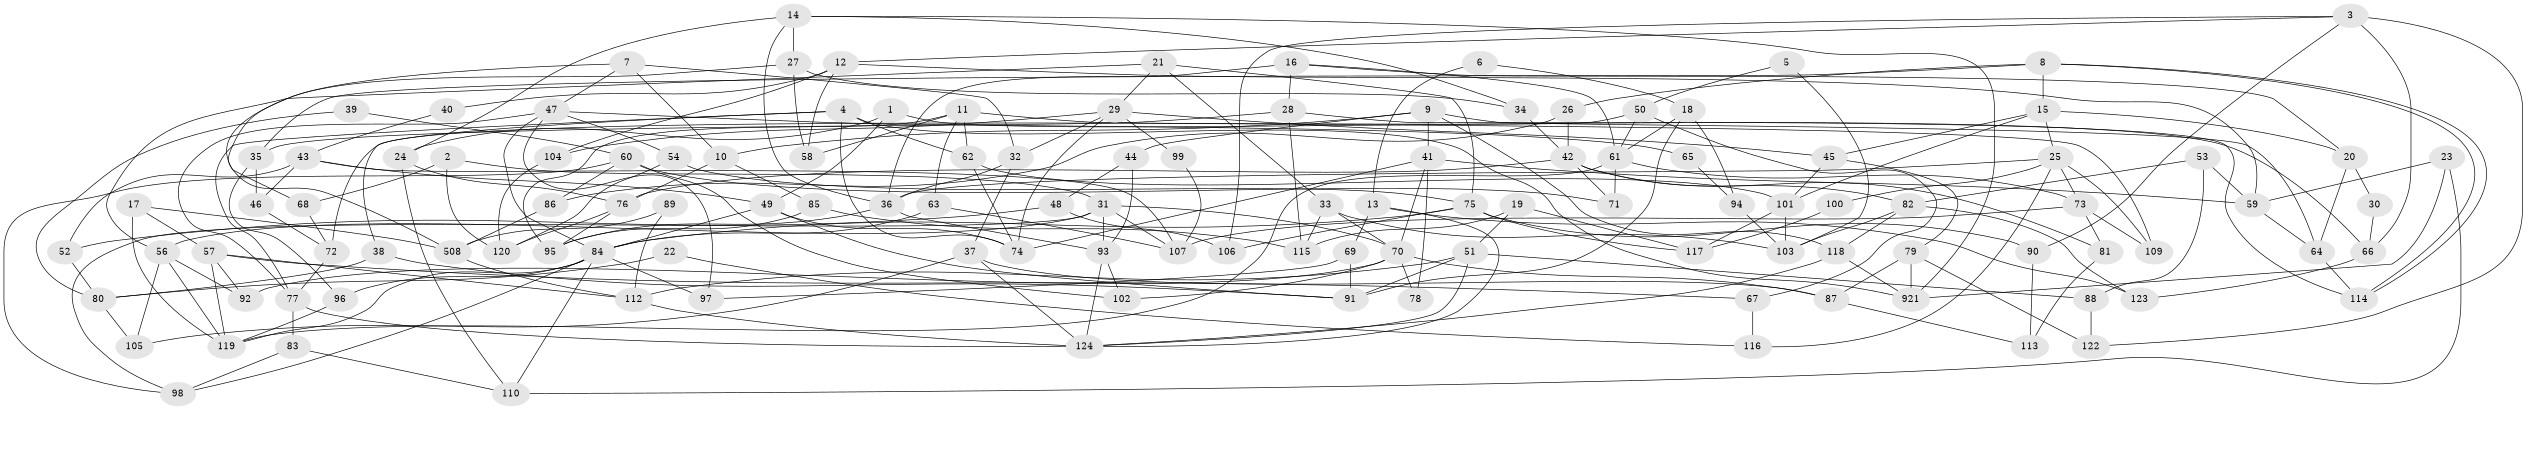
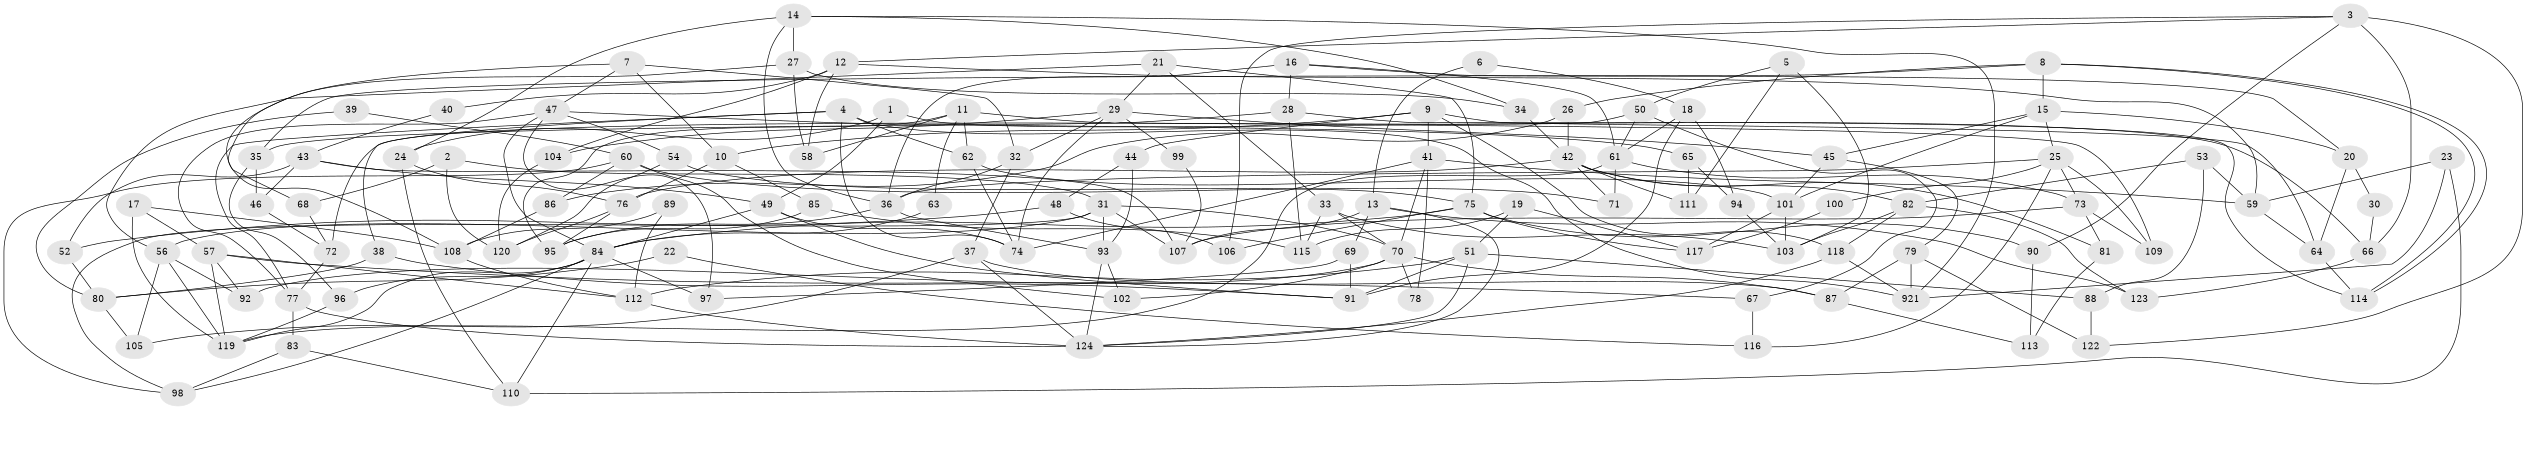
  graph {
    node [color=gray90 style=filled]
    1
    24
    49
    66
    76
    110
    74
    91
    84
    123
    2
    31
    68
    120
    107
    56
    70
    93
    98
    72
    3
    12
    90
    106
    122
    58
    40
    59
    104
    113
    4
    38
    62
    77
    n35 [label=921]
    80
    101
    124
    83
    5
    50
    103
+   111
    61
    67
    6
    13
    18
    69
    94
    7
    10
    32
    47
-   108 [label=508]
+   108
    85
    36
    37
    54
    65
    97
    112
    8
    15
    26
    35
    114
    20
    25
    45
    42
    86
    46
    96
    9
    41
    44
    64
    118
    78
    48
    95
    115
    11
    63
    109
    43
    14
    27
    34
    30
    116
    100
    73
    79
    117
    16
    28
    119
    71
    17
    57
    92
    19
    51
    88
    21
    29
    33
    75
    99
    105
    22
    23
    81
    82
    87
    102
    39
    60
    52
    53
    89
    1 -- 24
    1 -- 49
    1 -- 66
    24 -- 76
    24 -- 110
    49 -- 74
    49 -- 91
    49 -- 84
    66 -- 123
    76 -- 120
    76 -- 95
    84 -- 110
    84 -- 98
    84 -- 97
    84 -- 96
    84 -- 119
    2 -- 31
    2 -- 68
    2 -- 120
    31 -- 107
    31 -- 56
    31 -- 70
    31 -- 93
    31 -- 98
    68 -- 72
    56 -- 119
    56 -- 92
    56 -- 105
    70 -- 78
    70 -- 92
    70 -- 87
    70 -- 102
    93 -- 124
    93 -- 102
    72 -- 77
    3 -- 66
    3 -- 12
    3 -- 90
    3 -- 106
    3 -- 122
    12 -- 58
    12 -- 40
    12 -- 59
    12 -- 104
    90 -- 113
    40 -- 43
    59 -- 64
    104 -- 120
    4 -- 74
    4 -- 38
    4 -- 62
    4 -- 77
    4 -- n35
    38 -- 91
    38 -- 80
    62 -- 74
    62 -- 101
    77 -- 124
    77 -- 83
    80 -- 105
    101 -- 103
    101 -- 117
    83 -- 110
    83 -- 98
    5 -- 50
    5 -- 103
+   5 -- 111
    50 -- 72
    50 -- 61
    50 -- 67
    61 -- 73
    61 -- 119
    61 -- 71
    67 -- 116
    6 -- 13
    6 -- 18
    13 -- 123
-   63 -- 107
+   13 -- 107
    13 -- 124
    13 -- 69
    18 -- 91
    18 -- 61
    18 -- 94
    69 -- 91
    69 -- 97
    94 -- 103
    7 -- 10
    7 -- 32
    7 -- 47
    7 -- 108
    10 -- 76
    10 -- 85
    32 -- 36
    32 -- 37
    47 -- 84
    47 -- 77
    47 -- 54
    47 -- 65
    47 -- 97
    108 -- 112
    85 -- 95
    85 -- 115
    36 -- 93
    36 -- 95
    37 -- 124
    37 -- 105
    37 -- 87
    54 -- 120
    54 -- 75
+   65 -- 111
    65 -- 94
    112 -- 124
    8 -- 15
    8 -- 26
    8 -- 35
    8 -- 114
    8 -- 114
    15 -- 101
    15 -- 20
    15 -- 25
    15 -- 45
    26 -- 42
    26 -- 86
    35 -- 46
    35 -- 96
    20 -- 64
    20 -- 30
    25 -- 36
    25 -- 109
    25 -- 116
    25 -- 100
    25 -- 73
    45 -- 101
    45 -- 79
    42 -- 76
+   42 -- 111
    42 -- 71
    42 -- 81
    42 -- 82
    86 -- 108
    46 -- 72
    96 -- 119
    9 -- 10
    9 -- 41
    9 -- 44
    9 -- 64
    9 -- 118
    41 -- 74
    41 -- 70
    41 -- 59
    41 -- 78
    44 -- 93
    44 -- 48
    64 -- 114
    118 -- n35
    118 -- 124
    48 -- 106
    48 -- 52
    11 -- 58
    11 -- 62
    11 -- 95
    11 -- 63
    11 -- 109
    63 -- 84
    43 -- 49
    43 -- 107
    43 -- 46
    43 -- 52
    14 -- 24
    14 -- n35
    14 -- 36
    14 -- 27
    14 -- 34
    27 -- 68
    27 -- 58
    27 -- 34
    34 -- 42
    30 -- 66
    100 -- 117
    73 -- 107
    73 -- 109
    73 -- 81
    79 -- 122
    79 -- n35
    79 -- 87
    16 -- 61
    16 -- 36
    16 -- 20
    16 -- 28
    28 -- 35
    28 -- 114
    28 -- 115
    17 -- 108
    17 -- 119
    17 -- 57
    57 -- 67
    57 -- 112
    57 -- 119
    57 -- 92
    19 -- 115
    19 -- 117
    19 -- 51
    51 -- 91
    51 -- 124
    51 -- 112
    51 -- 88
    88 -- 122
    21 -- 56
    21 -- 29
    21 -- 33
    21 -- 75
    29 -- 74
    29 -- 104
    29 -- 32
    29 -- 45
    29 -- 99
    33 -- 70
    33 -- 103
    33 -- 115
    75 -- 84
    75 -- 90
    75 -- 106
    75 -- 117
    99 -- 107
    22 -- 80
    22 -- 116
    23 -- 110
    23 -- 59
    23 -- n35
    81 -- 113
    82 -- 123
    82 -- 103
    82 -- 118
    87 -- 113
    39 -- 80
    39 -- 60
    60 -- 98
    60 -- 86
    60 -- 71
    60 -- 102
    52 -- 80
    53 -- 59
    53 -- 88
    53 -- 82
    89 -- 108
    89 -- 112
  }
